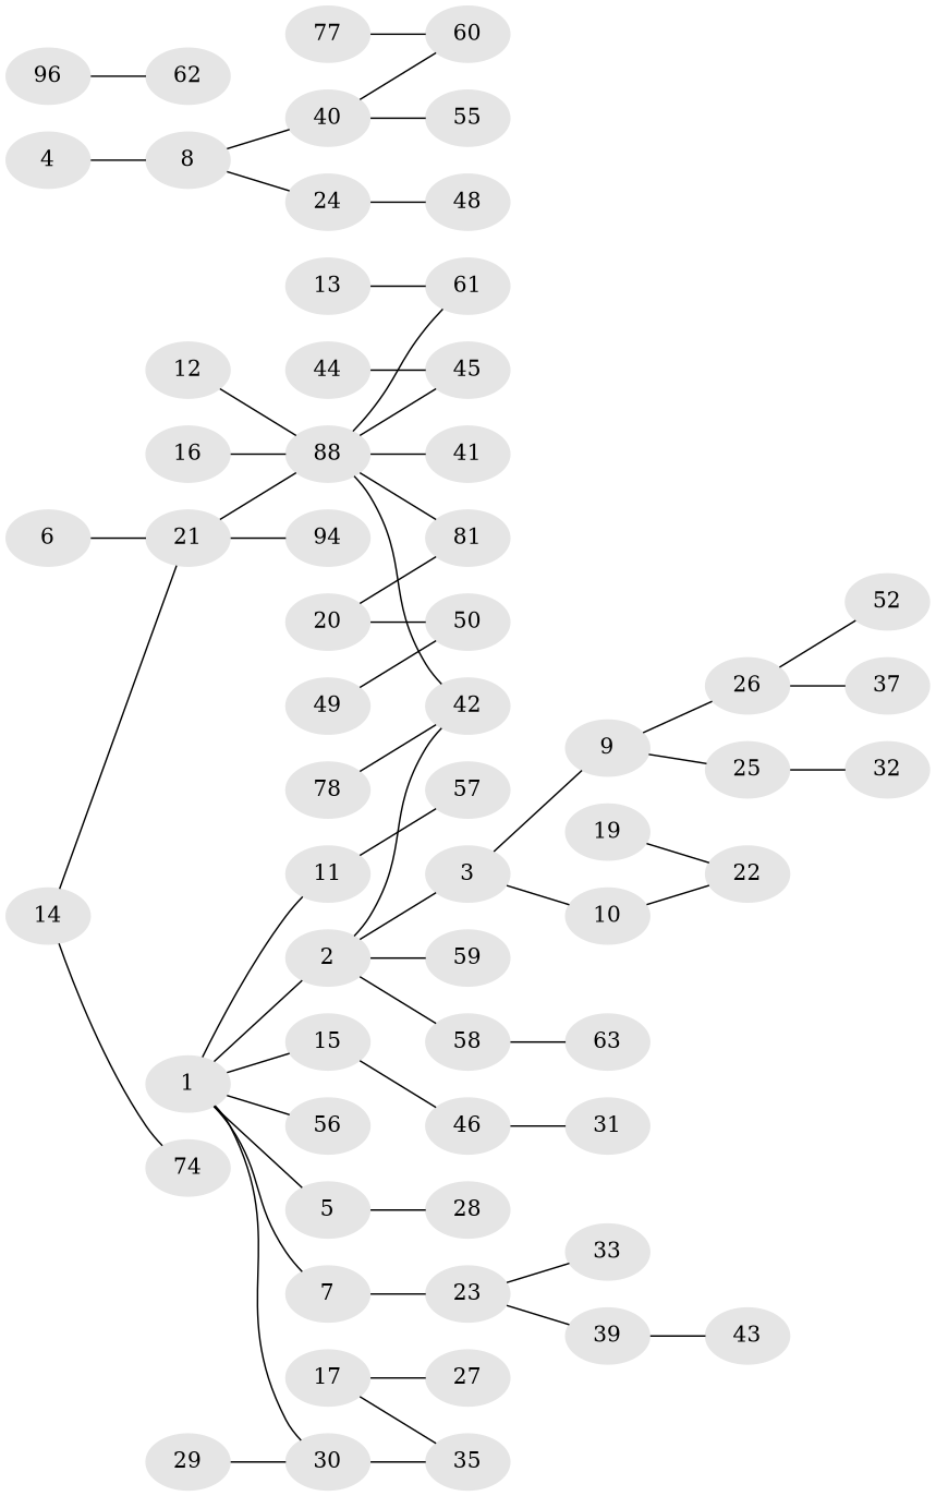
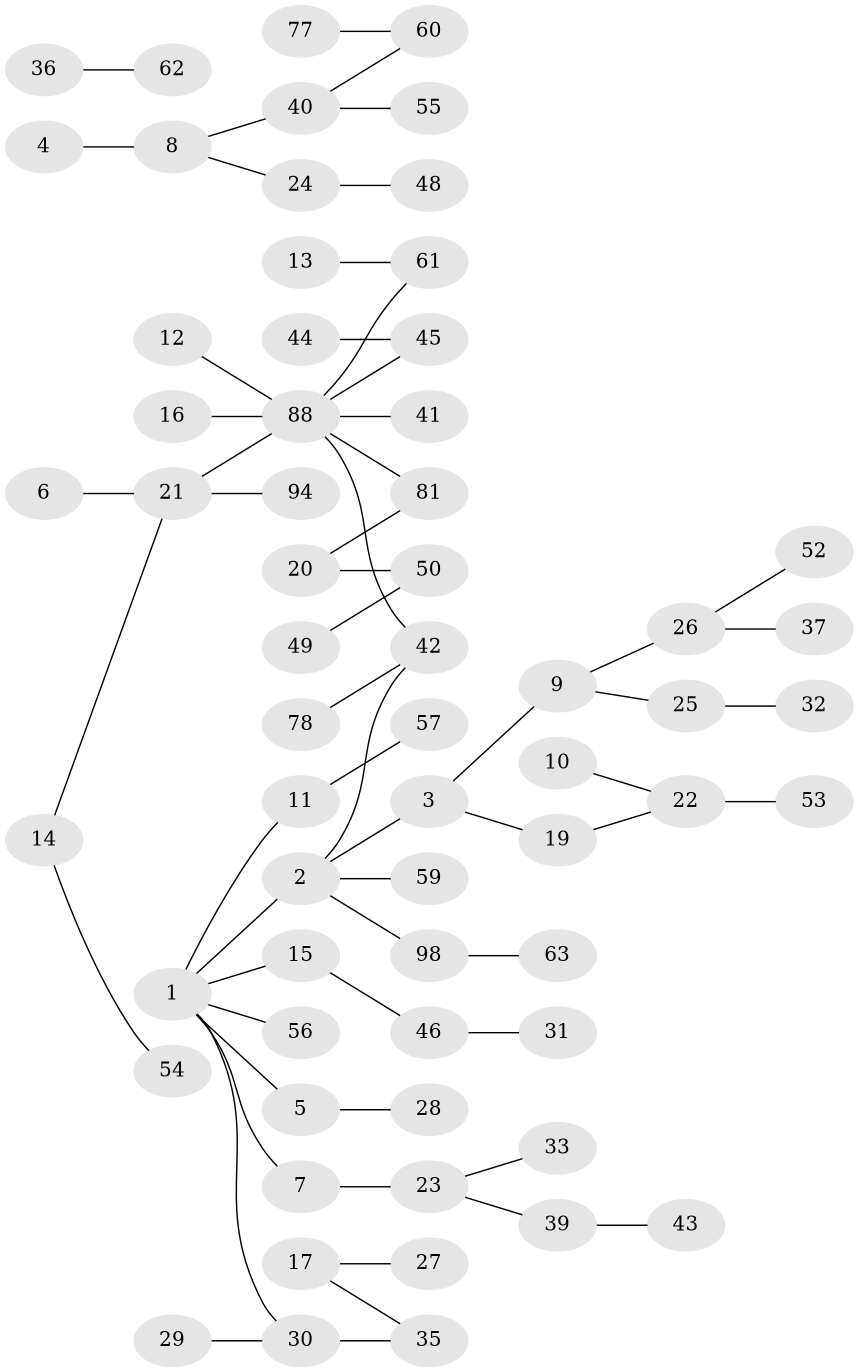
  graph {
    rankdir=LR
    node [color=gray90 style=filled]
    edge [weight=1.0]
    1
    2
    5
    7
    11
    15
    30
    56
    3
    42
-   58
+   58 [label=98]
    59
    28
    23
    8
    24
    40
    57
    46
    35
    9
    10
    63
    26
    25
    22
    4
    6
    21
    n30 [label=88]
    n31 [label=94]
    33
    39
    48
    55
    60
    37
    52
+   53
    32
    12
    61
    n43 [label=81]
    41
    45
    13
    14
-   54 [label=74]
+   54
    31
    16
    17
    27
    n53 [label=78]
    19
    20
    50
    43
    29
-   36 [label=96]
+   36
    62
    44
    n62 [label=77]
    49
    1 -- 2
    1 -- 5
    1 -- 7
    1 -- 11
    1 -- 15
    1 -- 30
    1 -- 56
    2 -- 3
    2 -- 42
    2 -- 58
    2 -- 59
    5 -- 28
    7 -- 23
    11 -- 57
    15 -- 46
    30 -- 35
    3 -- 9
-   3 -- 10
+   3 -- 19
    58 -- 63
    23 -- 33
    23 -- 39
    8 -- 24
    8 -- 40
    24 -- 48
    40 -- 55
    40 -- 60
    46 -- 31
    9 -- 26
    9 -- 25
    10 -- 22
    26 -- 37
    26 -- 52
    25 -- 32
+   22 -- 53
    4 -- 8
    6 -- 21
    21 -- n30
    21 -- n31
    n30 -- 42
    n30 -- 61
    n30 -- n43
    n30 -- 41
    n30 -- 45
    39 -- 43
    12 -- n30
    13 -- 61
    14 -- 21
    14 -- 54
    16 -- n30
    17 -- 35
    17 -- 27
    n53 -- 42
    19 -- 22
    20 -- n43
    20 -- 50
    29 -- 30
    36 -- 62
    44 -- 45
    n62 -- 60
    49 -- 50
  }
